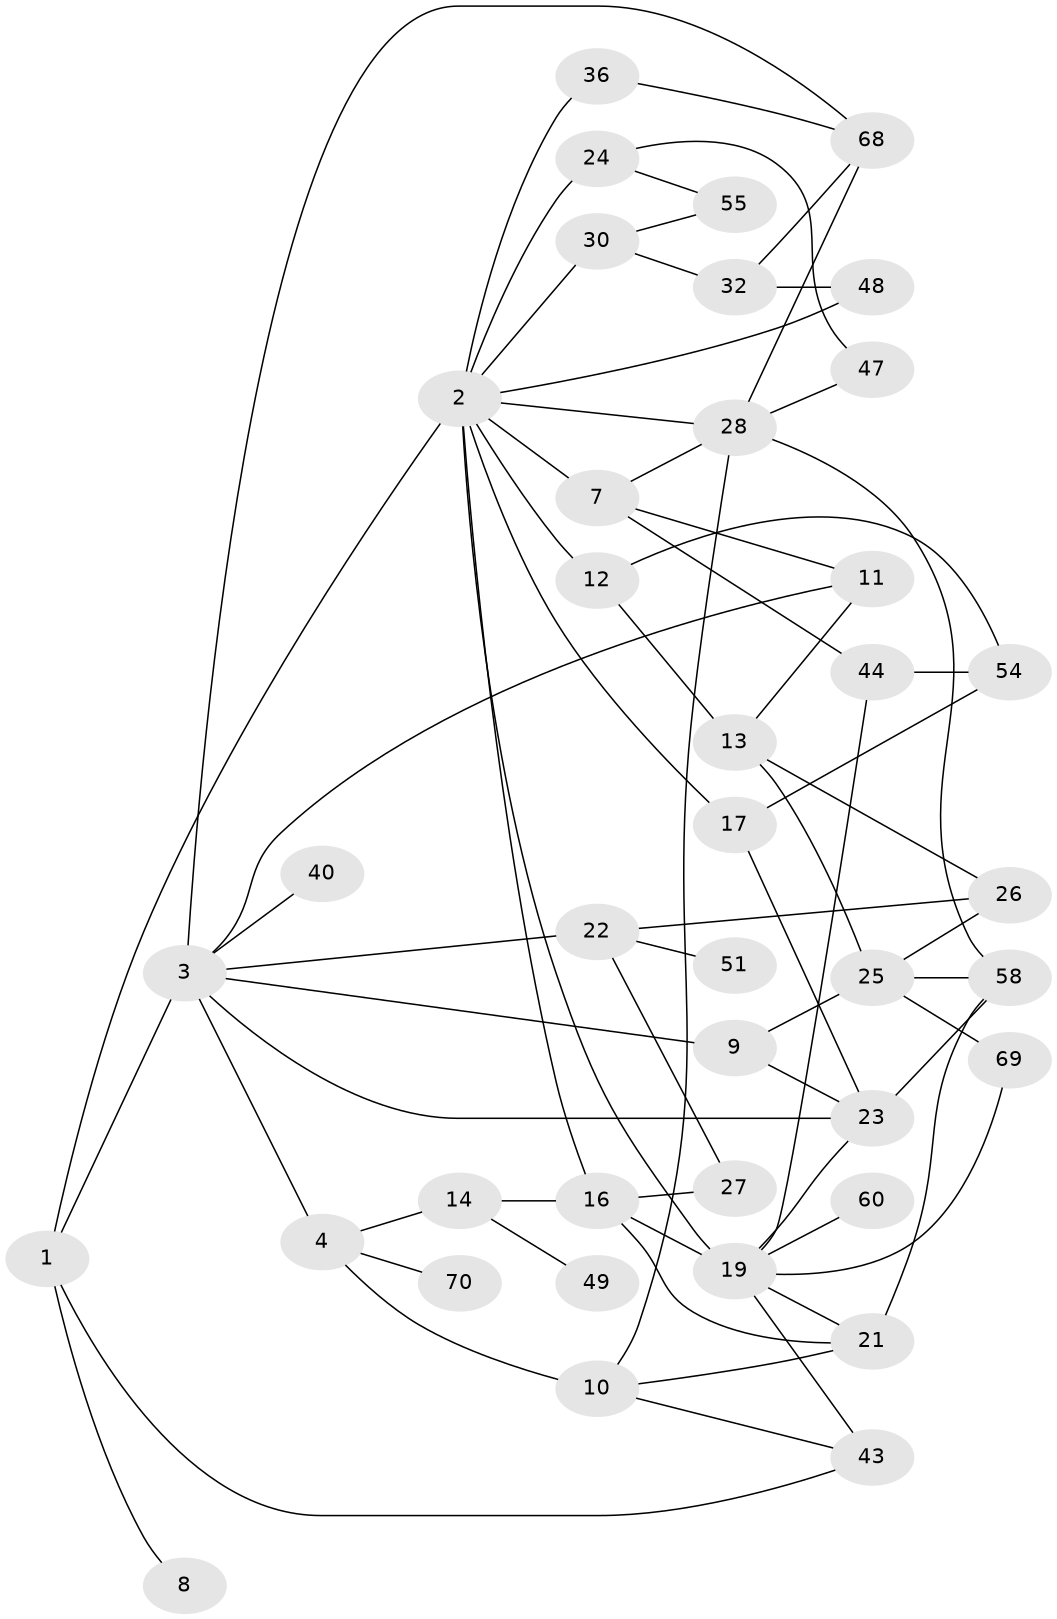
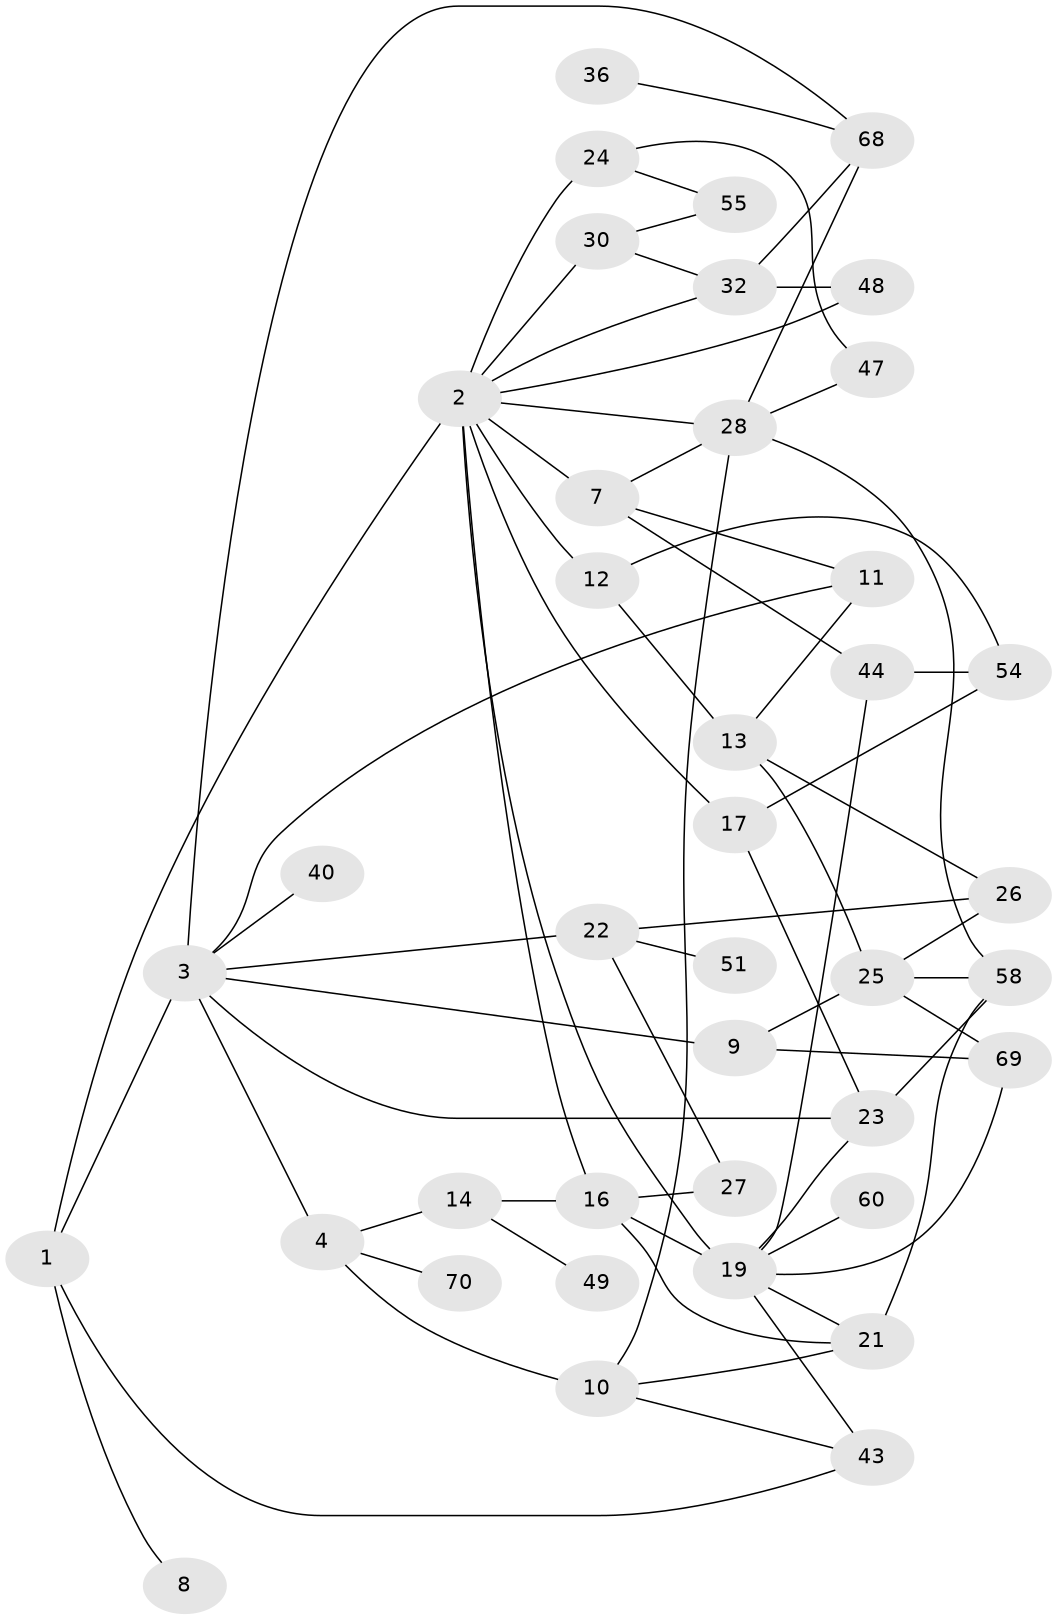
  graph {
    fontname="DejaVu Sans"
    rankdir=LR
    node [color=gray90 fontname="DejaVu Sans" style=filled]
    edge [fontname="DejaVu Sans"]
    1 [super="+5"]
    2 [super="+6"]
    3 [super="+11"]
    8
    43 [super="+53"]
    7 [super="+20"]
    12 [super="+15"]
    16 [super="+18"]
    17 [super="+67"]
    19 [super="+39"]
    24 [super="+56"]
    28 [super="+29"]
    30 [super="+33"]
    36
    48 [super="+68"]
    4 [super="+35"]
    9 [super="+64"]
    22 [super="+38"]
    23 [super="+42"]
    40 [super="+59"]
    n21 [label=11 super="+50"]
    n22 [label=68 super="+62"]
    44 [super="+63"]
    13
    54 [super="+57"]
    21 [super="+37"]
    27 [super="+52"]
    60
    69
    47 [super="+65"]
    55
    58 [super="+66"]
    32
    10 [super="+45"]
    14 [super="+31"]
    70
    25 [super="+46"]
    26 [super="+34"]
    51
    49
    1 -- 2
    1 -- 3
    1 -- 8
    1 -- 43
    2 -- 7
    2 -- 12
    2 -- 16
    2 -- 17
    2 -- 19
    2 -- 24
    2 -- 28
    2 -- 30
-   2 -- 36
+   2 -- 32
    2 -- 48
    3 -- 4
    3 -- 9
    3 -- 22
    3 -- 23
    3 -- 40
    3 -- n21
    3 -- n22
    7 -- 28
    7 -- n21 [weight=2]
    7 -- 44 [weight=2]
    12 -- 13
    12 -- 54
    16 -- 19
    16 -- 21
    16 -- 27
    17 -- 23
    17 -- 54
    19 -- 43
    19 -- 23
    19 -- 44
    19 -- 21
    19 -- 60
    19 -- 69
    24 -- 47
    24 -- 55
    28 -- n22
    28 -- 47
    28 -- 58
    30 -- 55 [weight=2]
    30 -- 32
    36 -- n22
    4 -- 10
    4 -- 14
    4 -- 70
-   9 -- 23
+   9 -- 69
    9 -- 25
    22 -- 27
    22 -- 26
    22 -- 51
    23 -- 58
    44 -- 54
    13 -- n21
    13 -- 25
    13 -- 26
    21 -- 58
    32 -- 48
    32 -- n22
    10 -- 43
    10 -- 28
    10 -- 21
    14 -- 16 [weight=2]
    14 -- 49
    25 -- 69
    25 -- 58
    25 -- 26
  }
